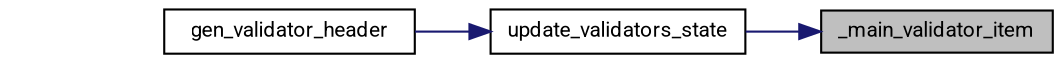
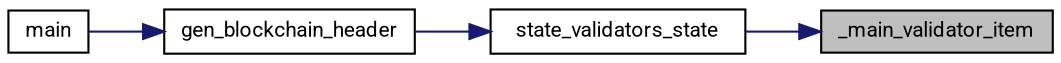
  digraph {
    fontname=Roboto
    rankdir=RL
    node [color=black fillcolor=white fontname=Roboto fontsize=10 shape=record style=filled]
    edge [color=midnightblue dir=back fontname=Roboto fontsize=10 labelfontname=Helvetica labelfontsize=10 style=solid]
    n1 [fillcolor=grey75 fontcolor=black height=0.2 label=_main_validator_item width=0.4]
-   n2 [height=0.2 label=update_validators_state width=0.4]
-   n3 [height=0.2 label=gen_validator_header width=0.4]
+   n2 [height=0.2 label=state_validators_state width=0.4]
+   n3 [height=0.2 label=gen_blockchain_header width=0.4]
+   n4 [height=0.2 label=main width=0.4]
    n1 -> n2
    n2 -> n3
+   n3 -> n4
  }
